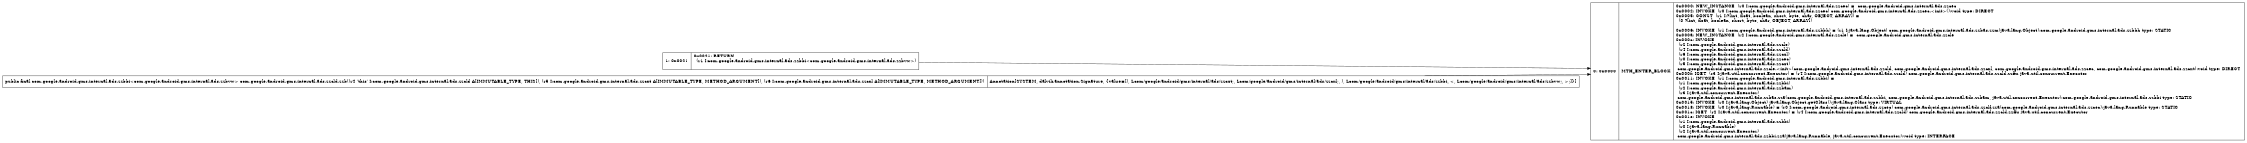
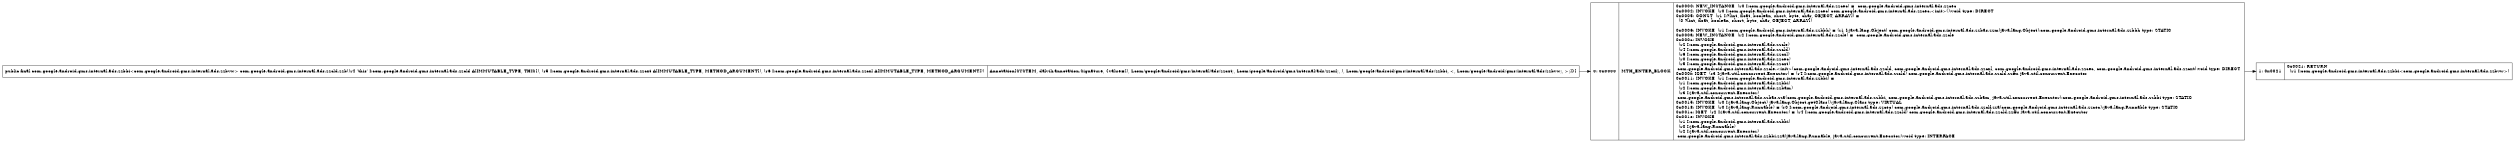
  digraph {
    rankdir=LR
    node [shape=record]
    n1 [label="{0\:\ 0x0000|MTH_ENTER_BLOCK\l|0x0000: NEW_INSTANCE  (r0 I:com.google.android.gms.internal.ads.zzcec) =  com.google.android.gms.internal.ads.zzcec \l0x0002: INVOKE  (r0 I:com.google.android.gms.internal.ads.zzcec) com.google.android.gms.internal.ads.zzcec.\<init\>():void type: DIRECT \l0x0005: CONST  (r1 I:?[int, float, boolean, short, byte, char, OBJECT, ARRAY]) = \l  (0 ?[int, float, boolean, short, byte, char, OBJECT, ARRAY])\l \l0x0006: INVOKE  (r1 I:com.google.android.gms.internal.ads.zzbbh) = (r1 I:java.lang.Object) com.google.android.gms.internal.ads.zzbas.zzm(java.lang.Object):com.google.android.gms.internal.ads.zzbbh type: STATIC \l0x000a: NEW_INSTANCE  (r2 I:com.google.android.gms.internal.ads.zzcle) =  com.google.android.gms.internal.ads.zzcle \l0x000c: INVOKE  \l  (r2 I:com.google.android.gms.internal.ads.zzcle)\l  (r4 I:com.google.android.gms.internal.ads.zzcld)\l  (r6 I:com.google.android.gms.internal.ads.zzcxl)\l  (r0 I:com.google.android.gms.internal.ads.zzcec)\l  (r5 I:com.google.android.gms.internal.ads.zzcxt)\l com.google.android.gms.internal.ads.zzcle.\<init\>(com.google.android.gms.internal.ads.zzcld, com.google.android.gms.internal.ads.zzcxl, com.google.android.gms.internal.ads.zzcec, com.google.android.gms.internal.ads.zzcxt):void type: DIRECT \l0x000f: IGET  (r3 I:java.util.concurrent.Executor) = (r4 I:com.google.android.gms.internal.ads.zzcld) com.google.android.gms.internal.ads.zzcld.zzffu java.util.concurrent.Executor \l0x0011: INVOKE  (r1 I:com.google.android.gms.internal.ads.zzbbi) = \l  (r1 I:com.google.android.gms.internal.ads.zzbbi)\l  (r2 I:com.google.android.gms.internal.ads.zzbam)\l  (r3 I:java.util.concurrent.Executor)\l com.google.android.gms.internal.ads.zzbas.zza(com.google.android.gms.internal.ads.zzbbi, com.google.android.gms.internal.ads.zzbam, java.util.concurrent.Executor):com.google.android.gms.internal.ads.zzbbi type: STATIC \l0x0015: INVOKE  (r0 I:java.lang.Object) java.lang.Object.getClass():java.lang.Class type: VIRTUAL \l0x0018: INVOKE  (r0 I:java.lang.Runnable) = (r0 I:com.google.android.gms.internal.ads.zzcec) com.google.android.gms.internal.ads.zzclf.zza(com.google.android.gms.internal.ads.zzcec):java.lang.Runnable type: STATIC \l0x001c: IGET  (r2 I:java.util.concurrent.Executor) = (r4 I:com.google.android.gms.internal.ads.zzcld) com.google.android.gms.internal.ads.zzcld.zzffu java.util.concurrent.Executor \l0x001e: INVOKE  \l  (r1 I:com.google.android.gms.internal.ads.zzbbi)\l  (r0 I:java.lang.Runnable)\l  (r2 I:java.util.concurrent.Executor)\l com.google.android.gms.internal.ads.zzbbi.zza(java.lang.Runnable, java.util.concurrent.Executor):void type: INTERFACE \l}"]
    n2 [label="{1\:\ 0x0021|0x0021: RETURN  \l  (r1 I:com.google.android.gms.internal.ads.zzbbi\<com.google.android.gms.internal.ads.zzbvw\>)\l \l}"]
    n3 [label="{public final com.google.android.gms.internal.ads.zzbbi\<com.google.android.gms.internal.ads.zzbvw\> com.google.android.gms.internal.ads.zzcld.zzb((r4 'this' I:com.google.android.gms.internal.ads.zzcld A[IMMUTABLE_TYPE, THIS]), (r5 I:com.google.android.gms.internal.ads.zzcxt A[IMMUTABLE_TYPE, METHOD_ARGUMENT]), (r6 I:com.google.android.gms.internal.ads.zzcxl A[IMMUTABLE_TYPE, METHOD_ARGUMENT]))  | Annotation[SYSTEM, dalvik.annotation.Signature, \{value=[(, Lcom\/google\/android\/gms\/internal\/ads\/zzcxt;, Lcom\/google\/android\/gms\/internal\/ads\/zzcxl;, ), Lcom\/google\/android\/gms\/internal\/ads\/zzbbi, \<, Lcom\/google\/android\/gms\/internal\/ads\/zzbvw;, \>;]\}]\l}"]
-   n2 -> n1
+   n1 -> n2
    n3 -> n1
  }
